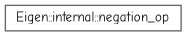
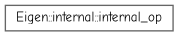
  digraph {
    rankdir=TB
    fontname="Comic Neue"
-   n1 [color=grey40 fillcolor=white fontname="Comic Neue" fontsize=10 height=0.2 label="Eigen::internal::negation_op" shape=box style=filled width=0.4]
+   n1 [color=grey40 fillcolor=white fontname="Comic Neue" fontsize=10 height=0.2 label="Eigen::internal::internal_op" shape=box style=filled width=0.4]
  }
